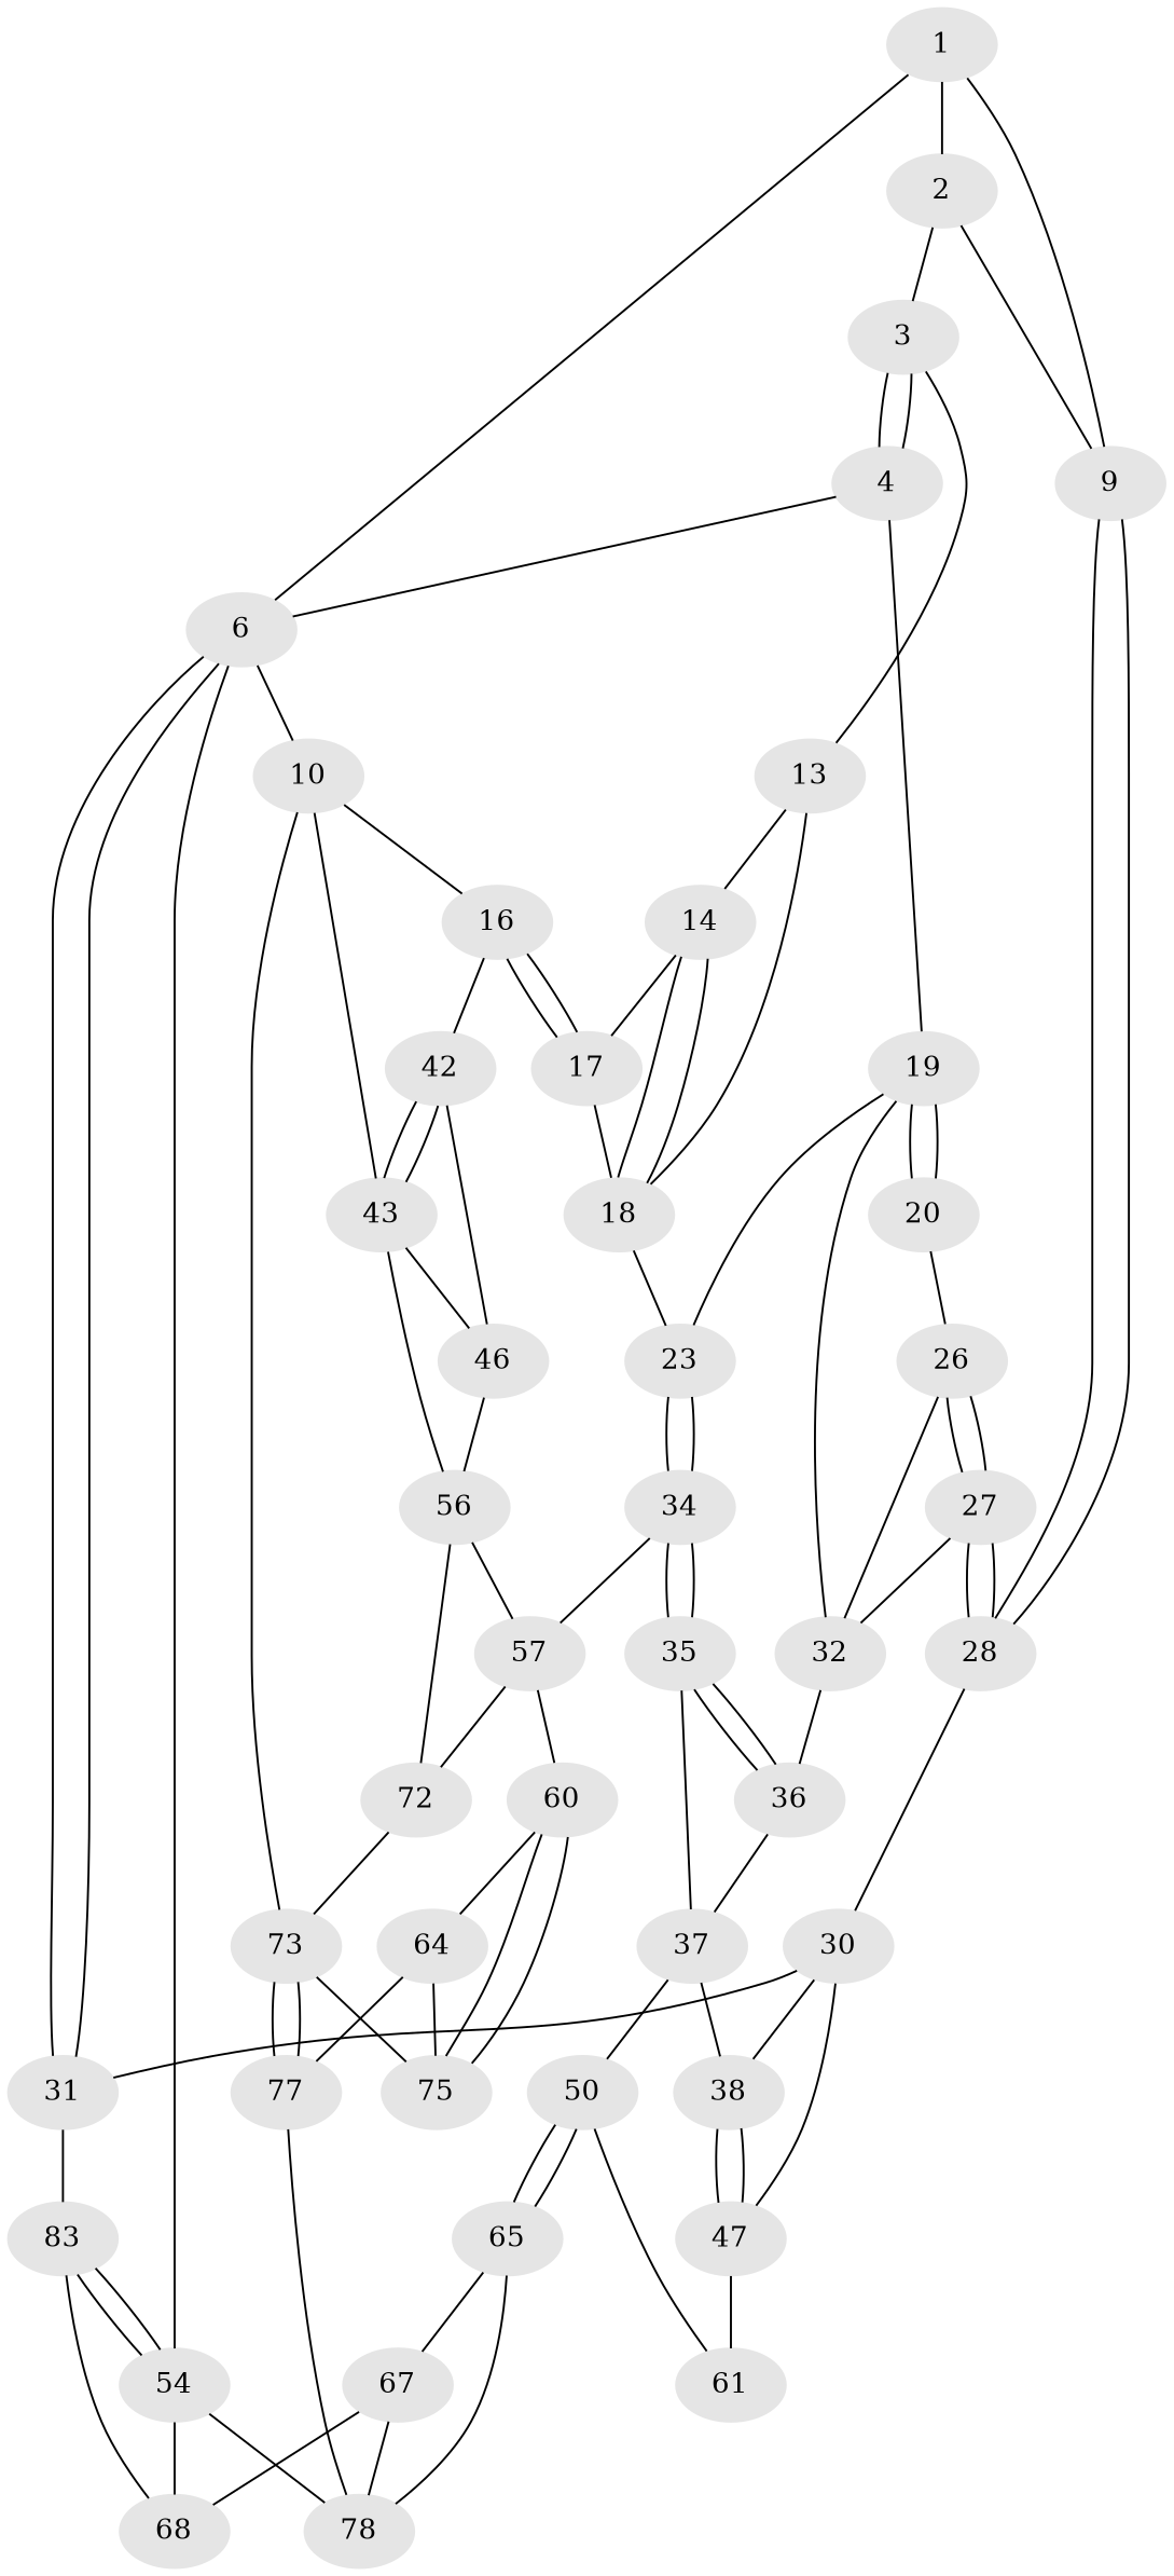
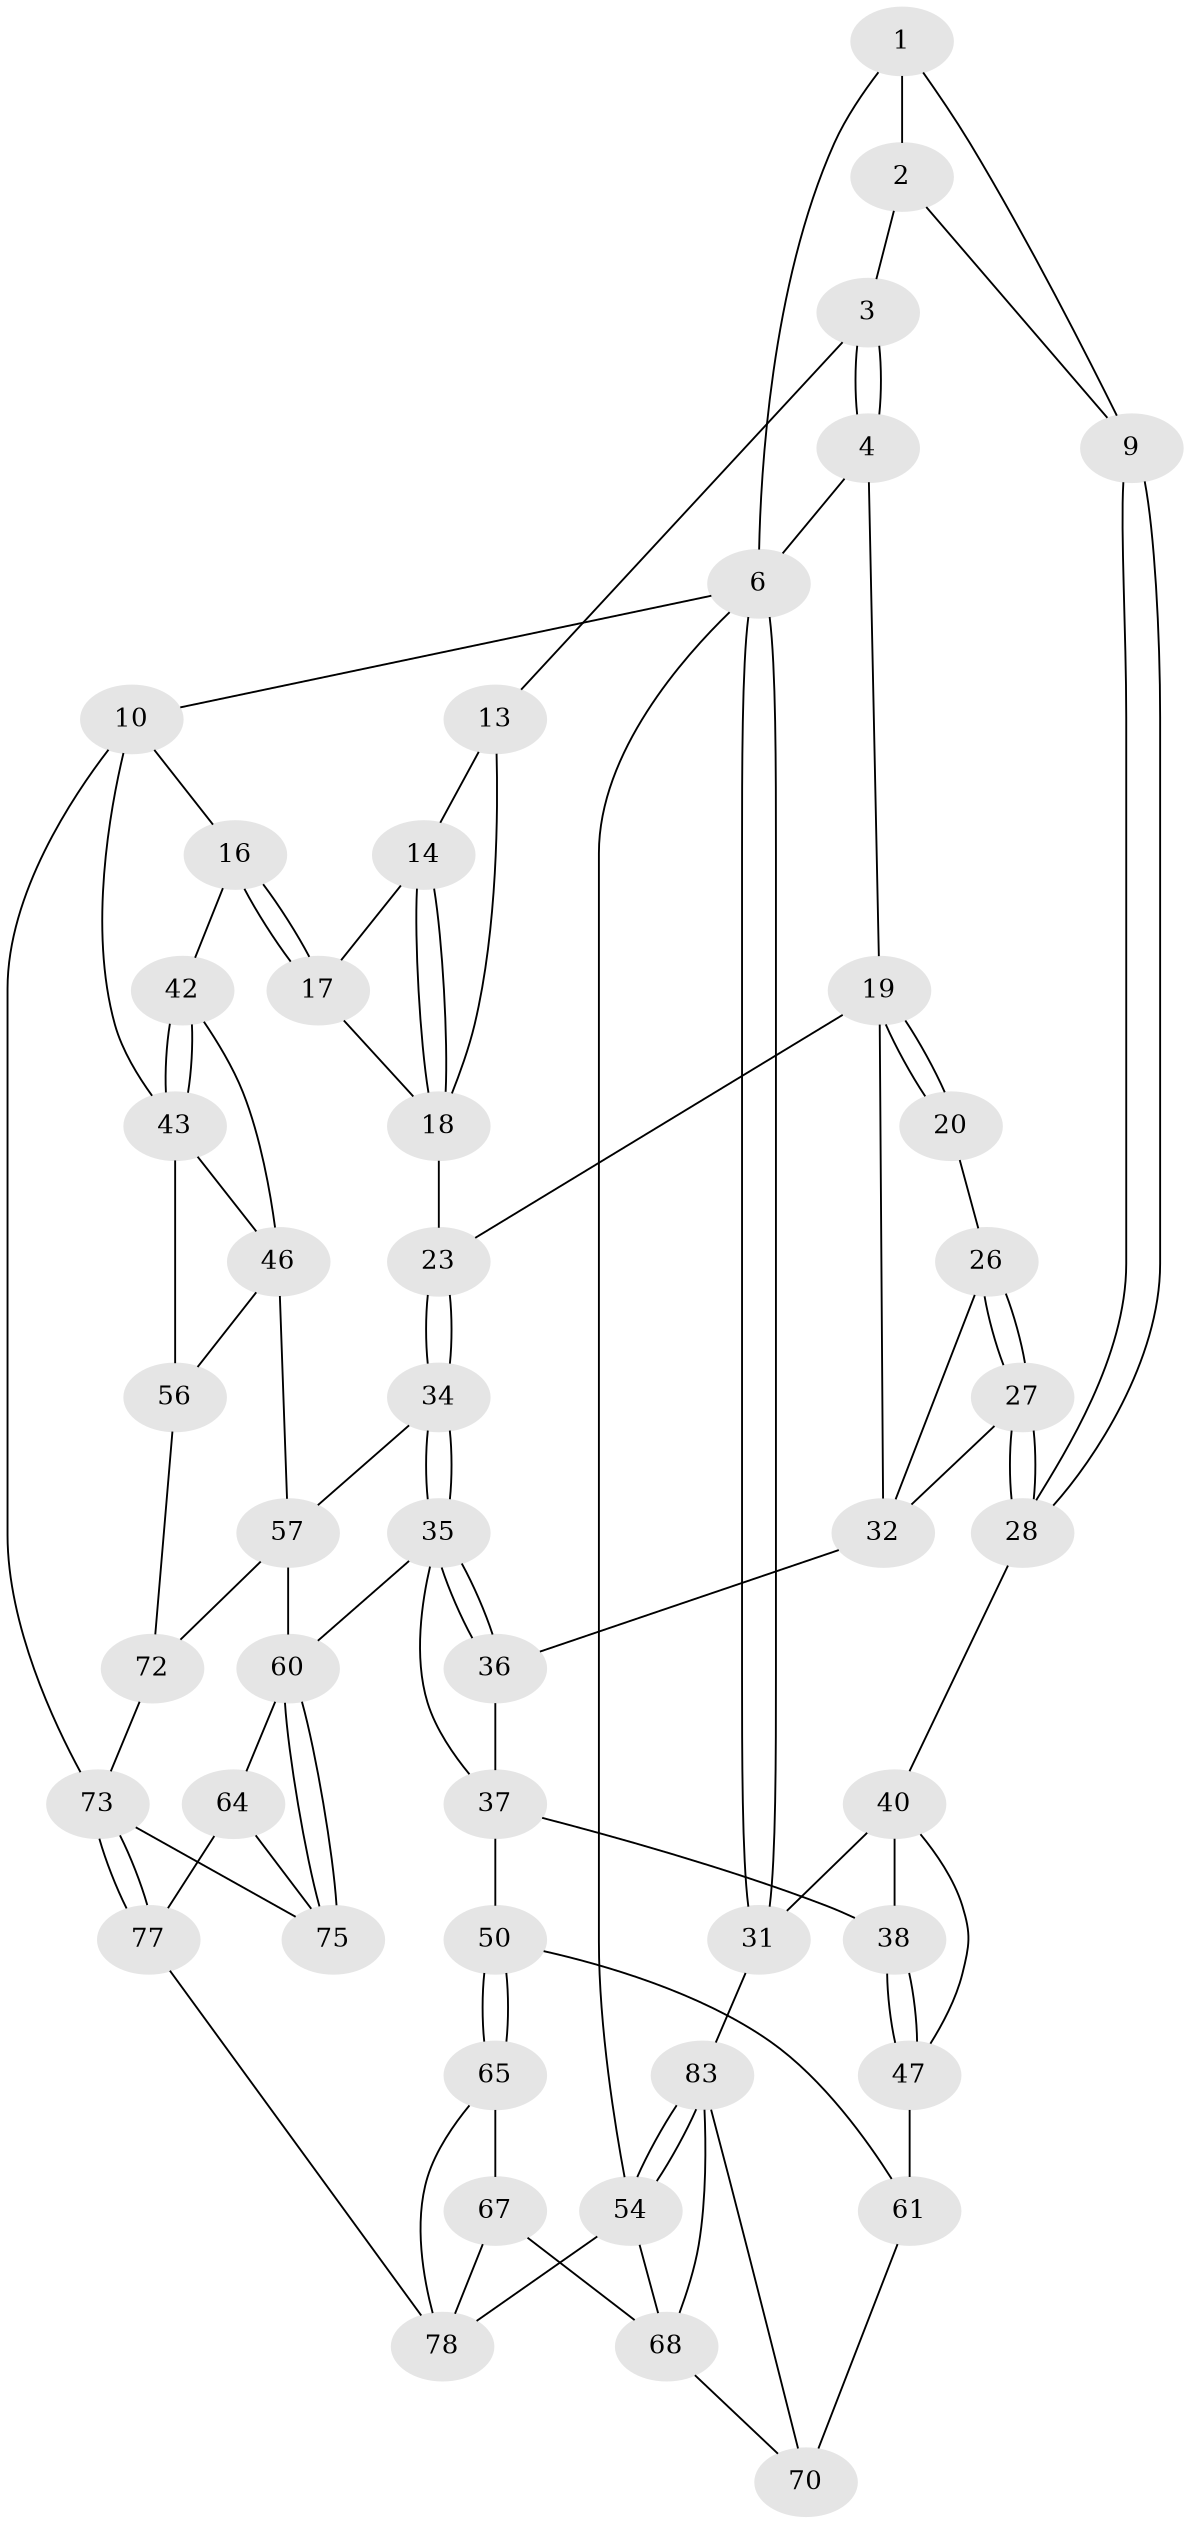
  graph {
    node [color=gray90 style=filled]
    1 [super="+5"]
    2 [super="+8"]
    6 [super="+7"]
    9
    3 [super="+12"]
    10 [super="+11"]
    31 [super="+52"]
    54 [super="+80"]
    28 [super="+29"]
    4
    13
    19 [super="+24"]
    14 [super="+15"]
    18 [super="+22"]
    23
    20 [super="+25"]
    32 [super="+33"]
    16 [super="+39"]
    43 [super="+58"]
    73 [super="+74"]
    n21 [label=83 super="+71"]
    68 [super="+69"]
    78 [super="+79"]
-   30 [super="+49"]
+   30 [super="+49" label=40]
    17
    42
    46 [super="+55"]
    56 [super="+62"]
    75
    77
    34 [super="+41"]
    26
    36
    27
    35 [super="+44"]
    57 [super="+59"]
    38
    47 [super="+48"]
    n39 [label=61 super="+63"]
+   70
    37 [super="+45"]
    60 [super="+61"]
    72
    50
    64 [super="+76"]
    65 [super="+66"]
    67
    1 -- 2
    1 -- 6
    1 -- 9
    2 -- 9
    2 -- 3
    6 -- 10
    6 -- 31
    6 -- 31
    6 -- 54
    9 -- 28
    9 -- 28
    3 -- 4
    3 -- 4
    3 -- 13
    10 -- 16
    10 -- 43
    10 -- 73
    31 -- n21
    54 -- 68
    54 -- 78
    28 -- 30
    4 -- 6
    4 -- 19
    13 -- 14
    13 -- 18
    19 -- 23
    19 -- 20
    19 -- 20
    19 -- 32
    14 -- 18
    14 -- 18
    14 -- 17
    18 -- 23
    23 -- 34
    23 -- 34
    20 -- 26
    32 -- 36
    16 -- 17
    16 -- 17
    16 -- 42
    43 -- 46
    43 -- 56
    73 -- 75
    73 -- 77
    73 -- 77
    n21 -- 54
    n21 -- 54
    n21 -- 68
+   n21 -- 70
+   68 -- 70
    30 -- 31 [weight=2]
    30 -- 38
    30 -- 47
    17 -- 18
    42 -- 43
    42 -- 43
    42 -- 46
    46 -- 56
-   56 -- 57
+   46 -- 57
    56 -- 72
    77 -- 78
    34 -- 35
    34 -- 35
    34 -- 57
    26 -- 32
    26 -- 27
    26 -- 27
    36 -- 37
    27 -- 28
    27 -- 28
    27 -- 32
    35 -- 36
    35 -- 36
    35 -- 37
+   35 -- 60
    57 -- 60
    57 -- 72
    38 -- 47
    38 -- 47
    47 -- n39 [weight=2]
+   n39 -- 70
    37 -- 38
    37 -- 50
    60 -- 75
    60 -- 75
    60 -- 64
    72 -- 73
    50 -- n39
    50 -- 65
    50 -- 65
    64 -- 75
    64 -- 77
    65 -- 78
    65 -- 67
    67 -- 68
    67 -- 78
  }
